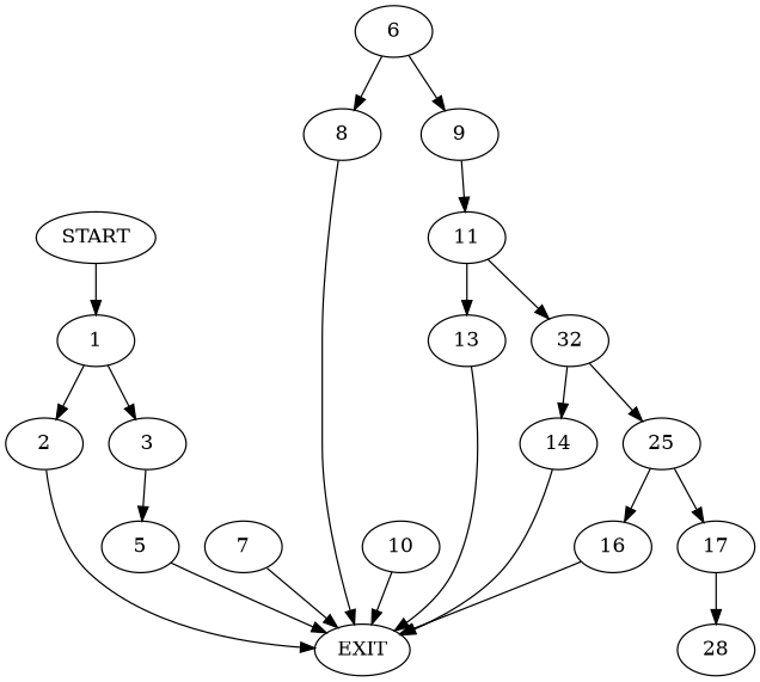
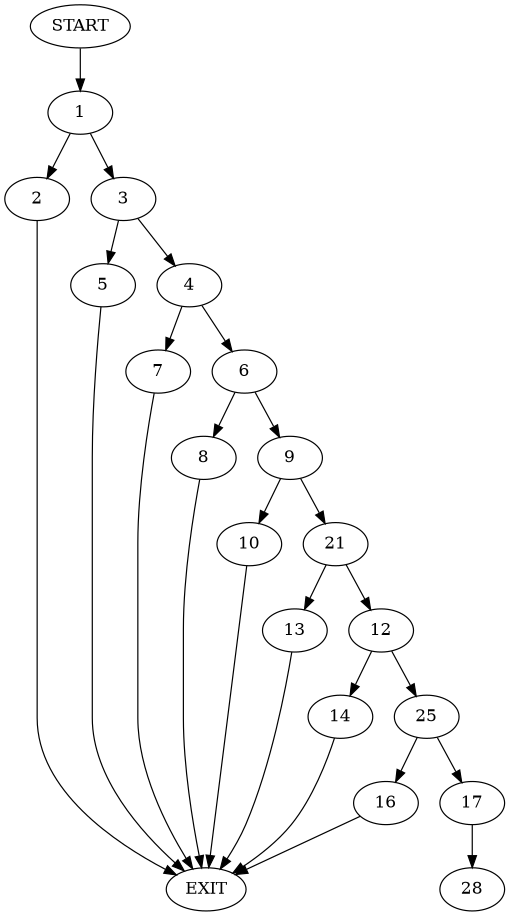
  digraph {
    fontname="DejaVu Serif"
    node [fontname="DejaVu Serif"]
    edge [fontname="DejaVu Serif"]
    n1 [label=START]
    1
    2
    3
    n5 [label=EXIT]
+   4
    5
    6
    7
    8
    9
    10
-   11
-   12 [label=32]
+   11 [label=21]
+   12
    13
    14
    n17 [label=25]
    16
    17
    n20 [label=28]
    n1 -> 1
    1 -> 2
    1 -> 3
    2 -> n5
+   3 -> 4
    3 -> 5
+   4 -> 6
+   4 -> 7
    5 -> n5
    6 -> 8
    6 -> 9
    7 -> n5
    8 -> n5
+   9 -> 10
    9 -> 11
    10 -> n5
    11 -> 12
    11 -> 13
    12 -> 14
    12 -> n17
    13 -> n5
    14 -> n5
    n17 -> 16
    n17 -> 17
    16 -> n5
    17 -> n20
  }
